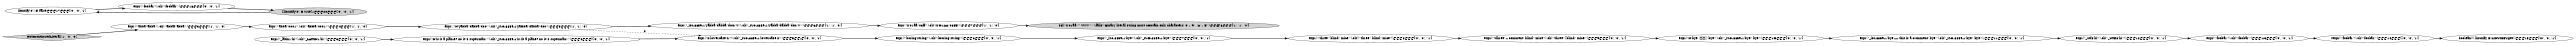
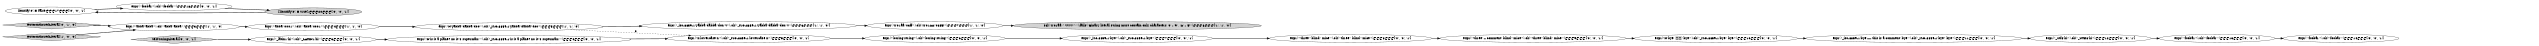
  digraph {
    rankdir=LR
    node [fillcolor=white shape=ellipse style=filled]
    edge [style=bold]
+   n1 [fillcolor=lightgray label="testContinuedLiteral['0', '1', '0']" shape=diamond]
    n2 [label="expr(\"'abba''abba'\").ok(\"'abba''abba'\")@@@3@@@['1', '1', '0']"]
    n3 [label="expr(\"'abba''0001'\").ok(\"'abba''0001'\")@@@4@@@['1', '1', '0']"]
    n4 [label="expr(\"n'lowercase n'\").ok(\"_ISO-8859-1'lowercase n'\")@@@5@@@['0', '0', '1']"]
    n5 [label="expr(\"'boring string'\").ok(\"'boring string'\")@@@6@@@['0', '0', '1']"]
    n6 [label="expr(\"_iSo-8859-1'bye'\").ok(\"_ISO-8859-1'bye'\")@@@7@@@['0', '0', '1']"]
    n7 [label="expr(\"N'is it a plane? no it''s superman!'\").ok(\"_ISO-8859-1'is it a plane? no it''s superman!'\")@@@4@@@['0', '0', '1']"]
    n8 [label="expr(\"'three'' blind'' mice'\").ok(\"'three'' blind'' mice'\")@@@8@@@['0', '0', '1']"]
    n9 [label="expr(\"x'01aa''03ff'\").ok(\"X'01AA''03FF'\")@@@7@@@['1', '1', '0']"]
    n10 [fillcolor=lightgray label="sql(\"x'01aa'^'vvvv'^\").fails(\"Binary literal string must contain only characters '0' - '9', 'A' - 'F'\")@@@8@@@['1', '1', '0']"]
    n11 [label="expr(\"N'yabba''dabba''doo'\").ok(\"_ISO-8859-1'yabba''dabba''doo'\")@@@5@@@['1', '1', '0']"]
    n12 [label="expr(\"_iso-8859-1'yabba''dabba''don''t'\").ok(\"_ISO-8859-1'yabba''dabba''don''t'\")@@@6@@@['1', '1', '0']"]
    n13 [label="expr(\"_latin1'hi'\").ok(\"_LATIN1'hi'\")@@@3@@@['0', '0', '1']"]
    n14 [label="linuxify(0( = false@@@17@@@['0', '0', '1']"]
    n15 [label="expr(\"'foobar'\").ok(\"'foobar'\")@@@18@@@['0', '0', '1']"]
    n16 [fillcolor=lightgray label="{linuxify(0( = true}@@@20@@@['0', '0', '1']"]
    n17 [label="expr(\"'three' -- comment' blind'' mice'\").ok(\"'three'' blind'' mice'\")@@@9@@@['0', '0', '1']"]
    n18 [label="expr(\"N'bye' ' bye'\").ok(\"_ISO-8859-1'bye'' bye'\")@@@10@@@['0', '0', '1']"]
    n19 [label="expr(\"_iso-8859-1'bye'---- this is a comment' bye'\").ok(\"_ISO-8859-1'bye'' bye'\")@@@11@@@['0', '0', '1']"]
    n20 [label="expr(\"'foobar'\").ok(\"'foobar'\")@@@13@@@['0', '0', '1']"]
    n21 [label="expr(\"'foobar'\").ok(\"'foobar'\")@@@14@@@['0', '0', '1']"]
-   n22 [label="boolean(( linuxify = LINUXIFY.get()@@@15@@@['0', '0', '1']"]
+   n23 [fillcolor=lightgray label="testStringLiteral['0', '0', '1']" shape=diamond]
    n24 [label="expr(\"_utf8'hi'\").ok(\"_UTF8'hi'\")@@@12@@@['0', '0', '1']"]
    n25 [fillcolor=lightgray label="testContinuedLiteral['1', '0', '0']" shape=diamond]
+   n1 -> n2
    n2 -> n3
    n3 -> n11
    n4 -> n5
    n5 -> n6
    n6 -> n8
    n7 -> n4
    n8 -> n17
    n9 -> n10
    n11 -> n4 [label=0 style=dashed]
    n11 -> n12
    n12 -> n9
    n13 -> n7
    n14 -> n15
    n15 -> n16
    n16 -> n14
    n17 -> n18
    n18 -> n19
    n19 -> n24
    n20 -> n21
-   n21 -> n22
+   n23 -> n13
    n24 -> n20
    n25 -> n2
  }
